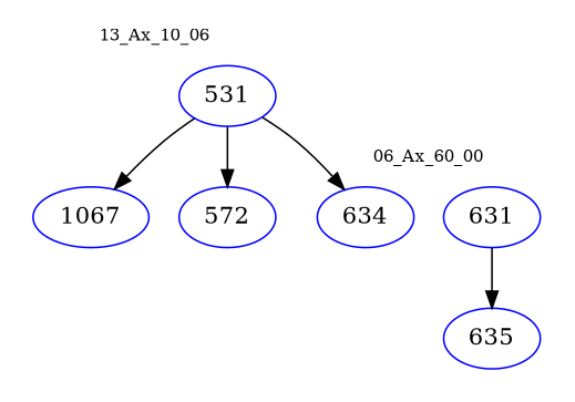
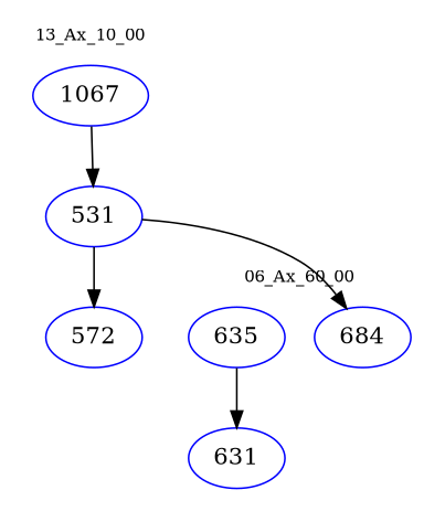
  digraph {
    node [color=blue]
    edge [color=black]
    n1 [label=631]
-   n2 [label=634]
+   n2 [label=684]
    n3 [label=635]
    n4 [label=531]
    n5 [label=1067]
    n6 [label=572]
    subgraph cluster_1 {
      color=white
      fontsize=10
      label="06_Ax_60_00"
      n1
      n2
      n3
    }
    subgraph cluster_2 {
      color=white
      fontsize=10
-     label="13_Ax_10_06"
+     label="13_Ax_10_00"
      n4
      n5
      n6
    }
-   n1 -> n3
+   n3 -> n1
    n4 -> n2
-   n4 -> n5
+   n5 -> n4
    n4 -> n6
  }
